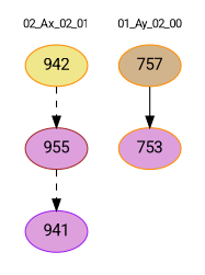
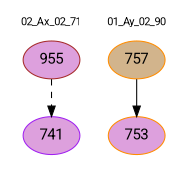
  digraph {
    fontname=Roboto
    node [color=darkorange fillcolor=plum fontname=Roboto style=filled]
    edge [color=black fontname=Roboto style=dashed]
-   n1 [fillcolor=khaki label=942]
    n2 [color=brown label=955]
-   n3 [color=purple label=941]
+   n3 [color=purple label=741]
    n4 [fillcolor=tan label=757]
    n5 [label=753]
    subgraph cluster_1 {
      color=white
      fontsize=10
-     label="02_Ax_02_01"
-     n1
+     label="02_Ax_02_71"
      n2
      n3
    }
    subgraph cluster_2 {
      color=white
      fontsize=10
-     label="01_Ay_02_00"
+     label="01_Ay_02_90"
      n4
      n5
    }
-   n1 -> n2
    n2 -> n3
    n4 -> n5 [style=solid]
  }
